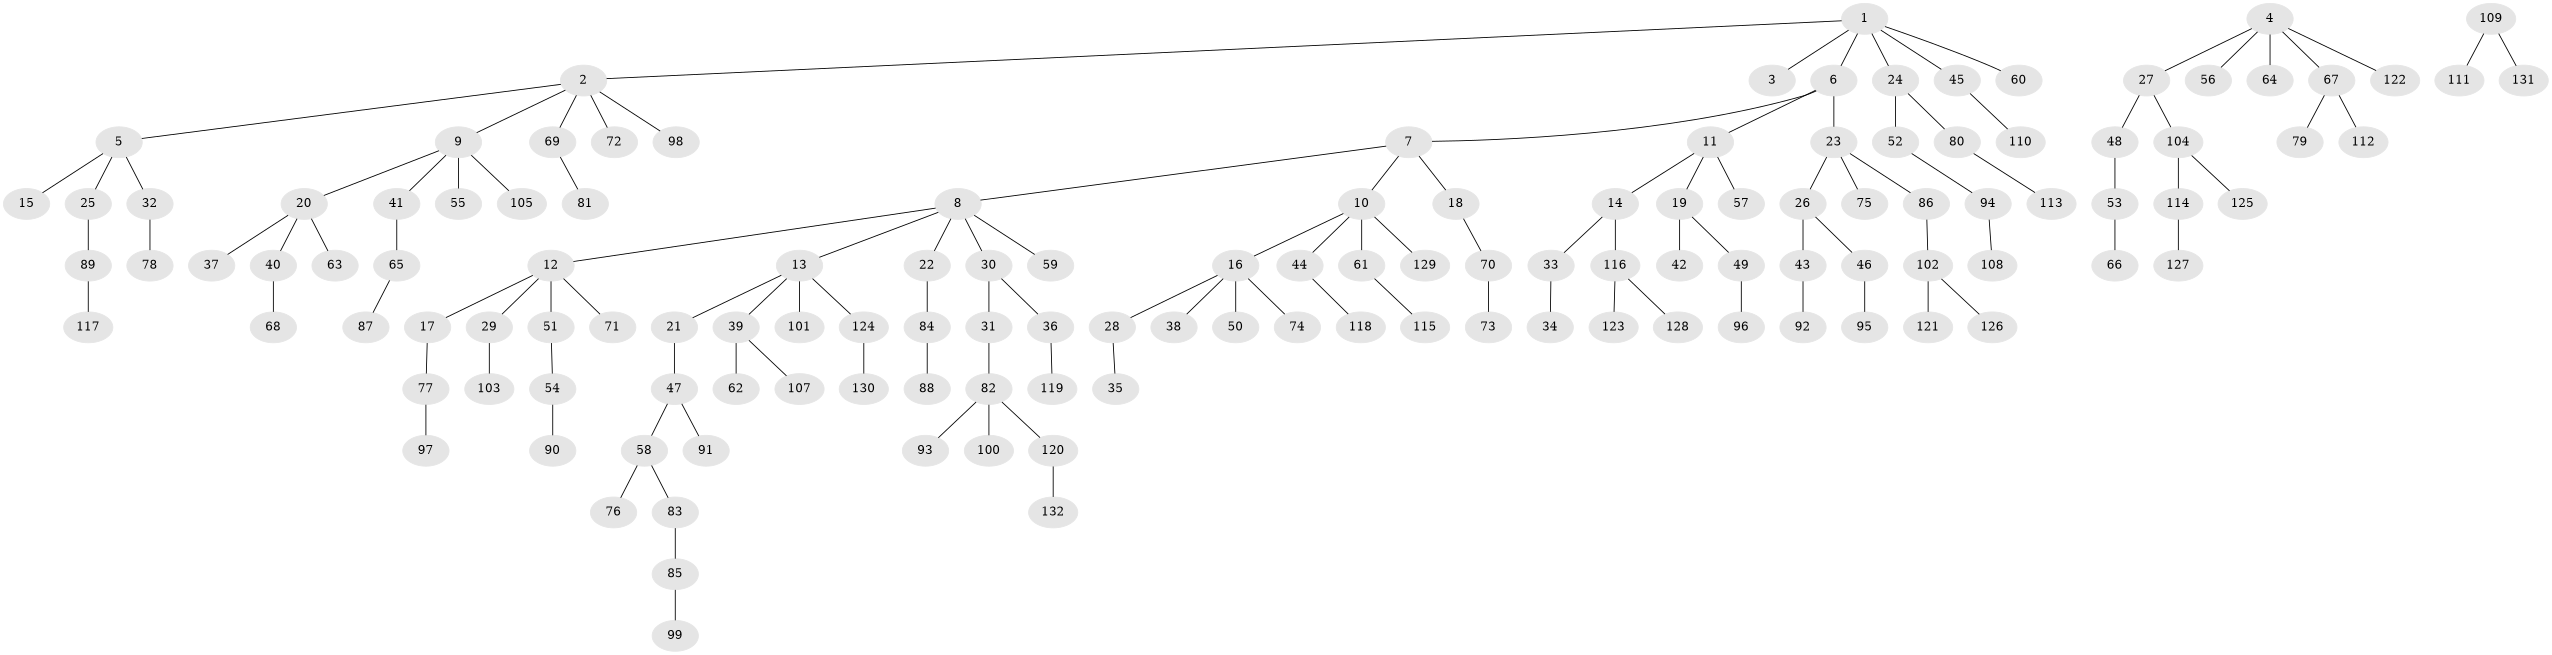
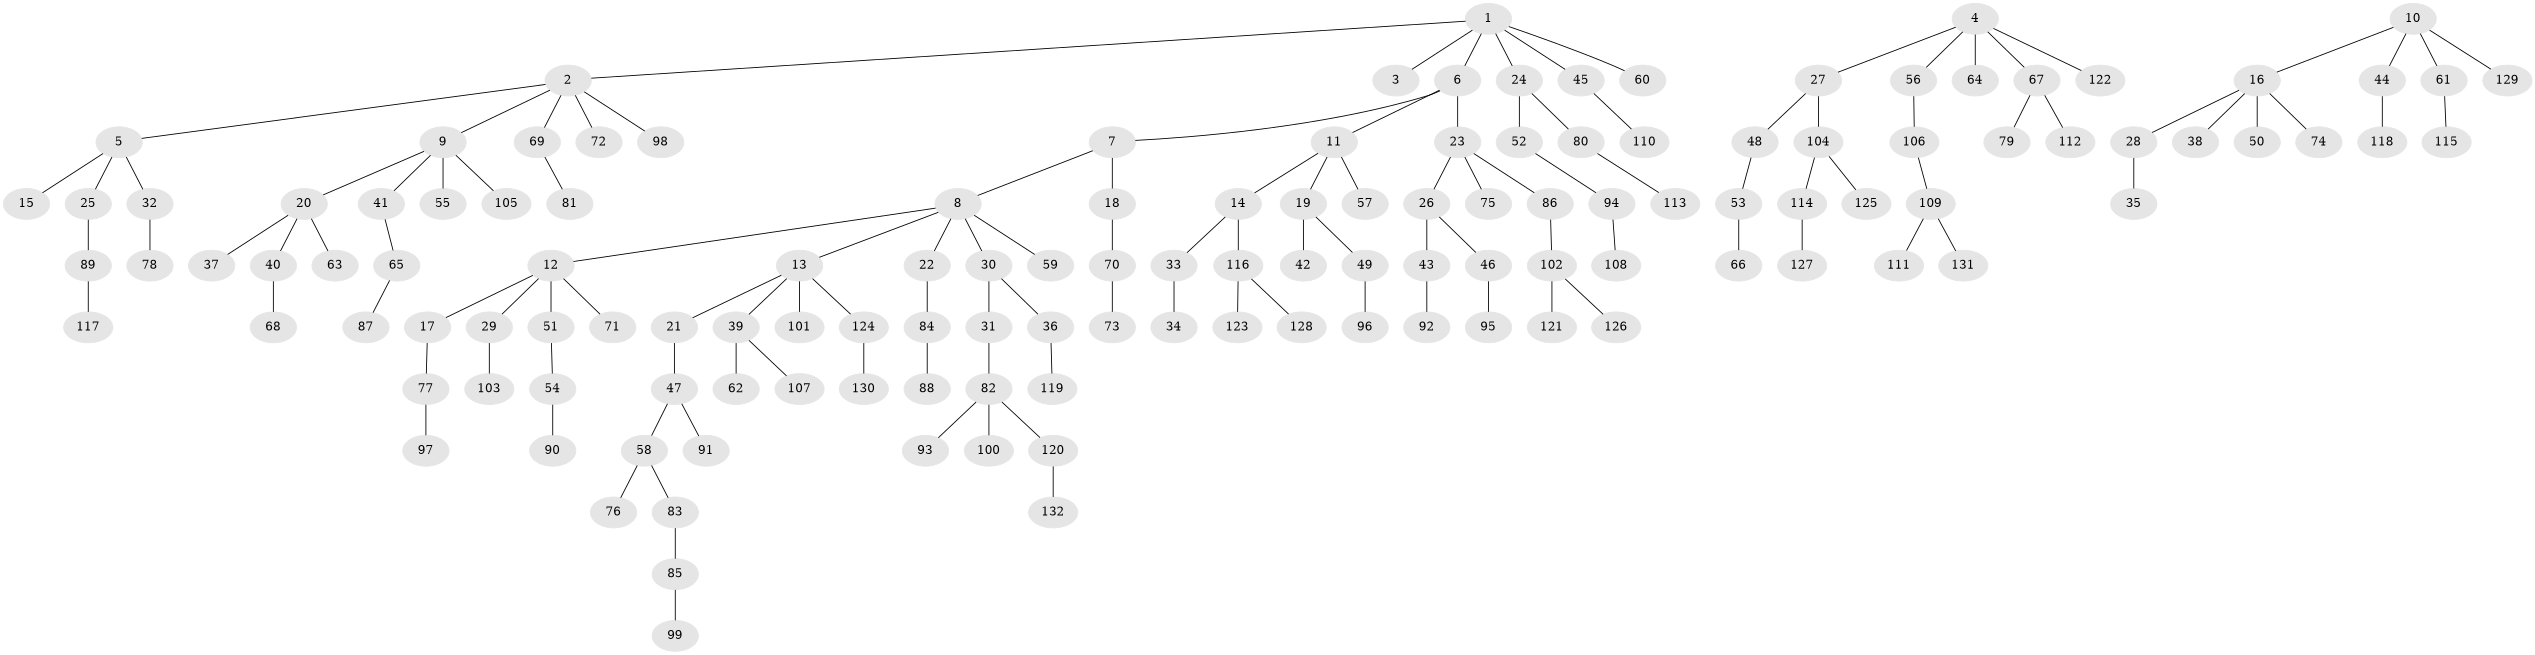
  graph {
    fontname="DejaVu Serif"
    node [color=gray90 fontname="DejaVu Serif" style=filled]
    edge [fontname="DejaVu Serif"]
    1
    2
    3
    6
    24
    45
    60
    5
    9
    69
    72
    98
    7
    11
    23
    52
    80
    110
    15
    25
    32
    20
    41
    55
    105
    81
    4
    27
    56
    64
    67
    122
    48
    104
+   106
    79
    112
    89
    78
    8
    10
    18
    14
    19
    57
    26
    75
    86
    12
    13
    22
    30
    59
    16
    44
    61
    129
    70
    17
    29
    51
    71
    21
    39
    101
    124
    84
    31
    36
    37
    40
    63
    65
    28
    38
    50
    74
    118
    115
    33
    116
    42
    49
    77
    103
    54
    47
    62
    107
    130
    34
    123
    128
    35
    97
    73
    96
    68
    58
    91
    88
    43
    46
    102
    94
    113
    117
    92
    95
    53
    114
    125
    82
    119
    93
    100
    120
    87
    76
    83
    66
    90
    108
    109
    85
    132
    99
    121
    126
    127
    111
    131
    1 -- 2
    1 -- 3
    1 -- 6
    1 -- 24
    1 -- 45
    1 -- 60
    2 -- 5
    2 -- 9
    2 -- 69
    2 -- 72
    2 -- 98
    6 -- 7
    6 -- 11
    6 -- 23
    24 -- 52
    24 -- 80
    45 -- 110
    5 -- 15
    5 -- 25
    5 -- 32
    9 -- 20
    9 -- 41
    9 -- 55
    9 -- 105
    69 -- 81
    7 -- 8
-   7 -- 10
    7 -- 18
    11 -- 14
    11 -- 19
    11 -- 57
    23 -- 26
    23 -- 75
    23 -- 86
    52 -- 94
    80 -- 113
    25 -- 89
    32 -- 78
    20 -- 37
    20 -- 40
    20 -- 63
    41 -- 65
    4 -- 27
    4 -- 56
    4 -- 64
    4 -- 67
    4 -- 122
    27 -- 48
    27 -- 104
+   56 -- 106
    67 -- 79
    67 -- 112
    48 -- 53
    104 -- 114
    104 -- 125
+   106 -- 109
    89 -- 117
    8 -- 12
    8 -- 13
    8 -- 22
    8 -- 30
    8 -- 59
    10 -- 16
    10 -- 44
    10 -- 61
    10 -- 129
    18 -- 70
    14 -- 33
    14 -- 116
    19 -- 42
    19 -- 49
    26 -- 43
    26 -- 46
    86 -- 102
    12 -- 17
    12 -- 29
    12 -- 51
    12 -- 71
    13 -- 21
    13 -- 39
    13 -- 101
    13 -- 124
    22 -- 84
    30 -- 31
    30 -- 36
    16 -- 28
    16 -- 38
    16 -- 50
    16 -- 74
    44 -- 118
    61 -- 115
    70 -- 73
    17 -- 77
    29 -- 103
    51 -- 54
    21 -- 47
    39 -- 62
    39 -- 107
    124 -- 130
    84 -- 88
    31 -- 82
    36 -- 119
    40 -- 68
    65 -- 87
    28 -- 35
    33 -- 34
    116 -- 123
    116 -- 128
    49 -- 96
    77 -- 97
    54 -- 90
    47 -- 58
    47 -- 91
    58 -- 76
    58 -- 83
    43 -- 92
    46 -- 95
    102 -- 121
    102 -- 126
    94 -- 108
    53 -- 66
    114 -- 127
    82 -- 93
    82 -- 100
    82 -- 120
    120 -- 132
    83 -- 85
    109 -- 111
    109 -- 131
    85 -- 99
  }
